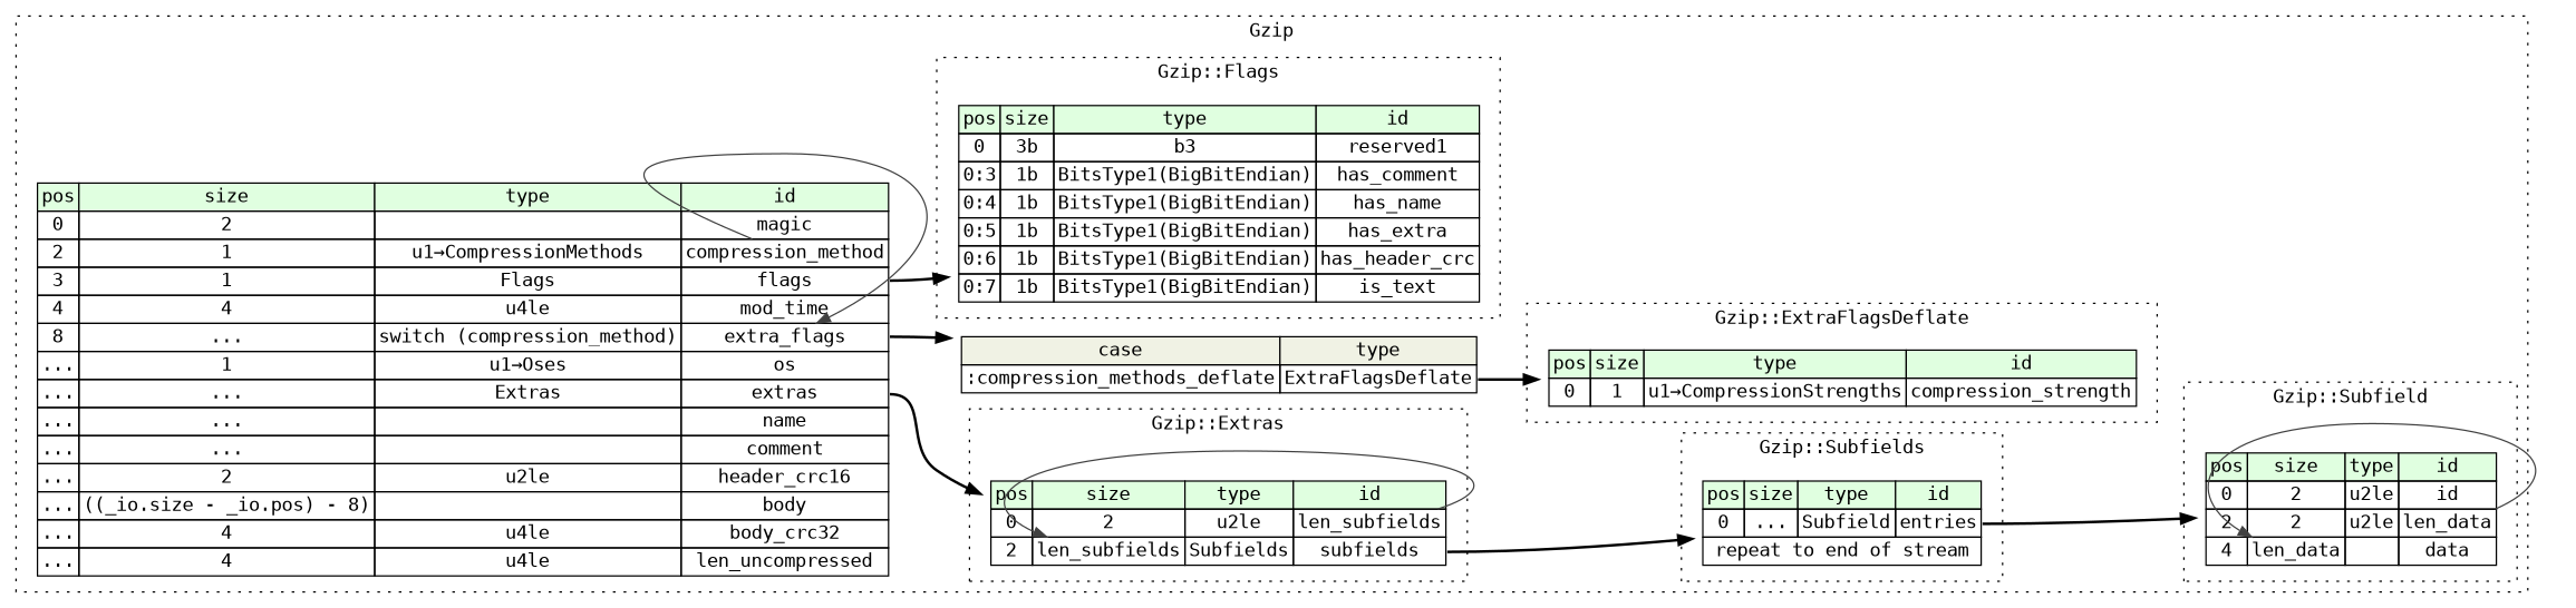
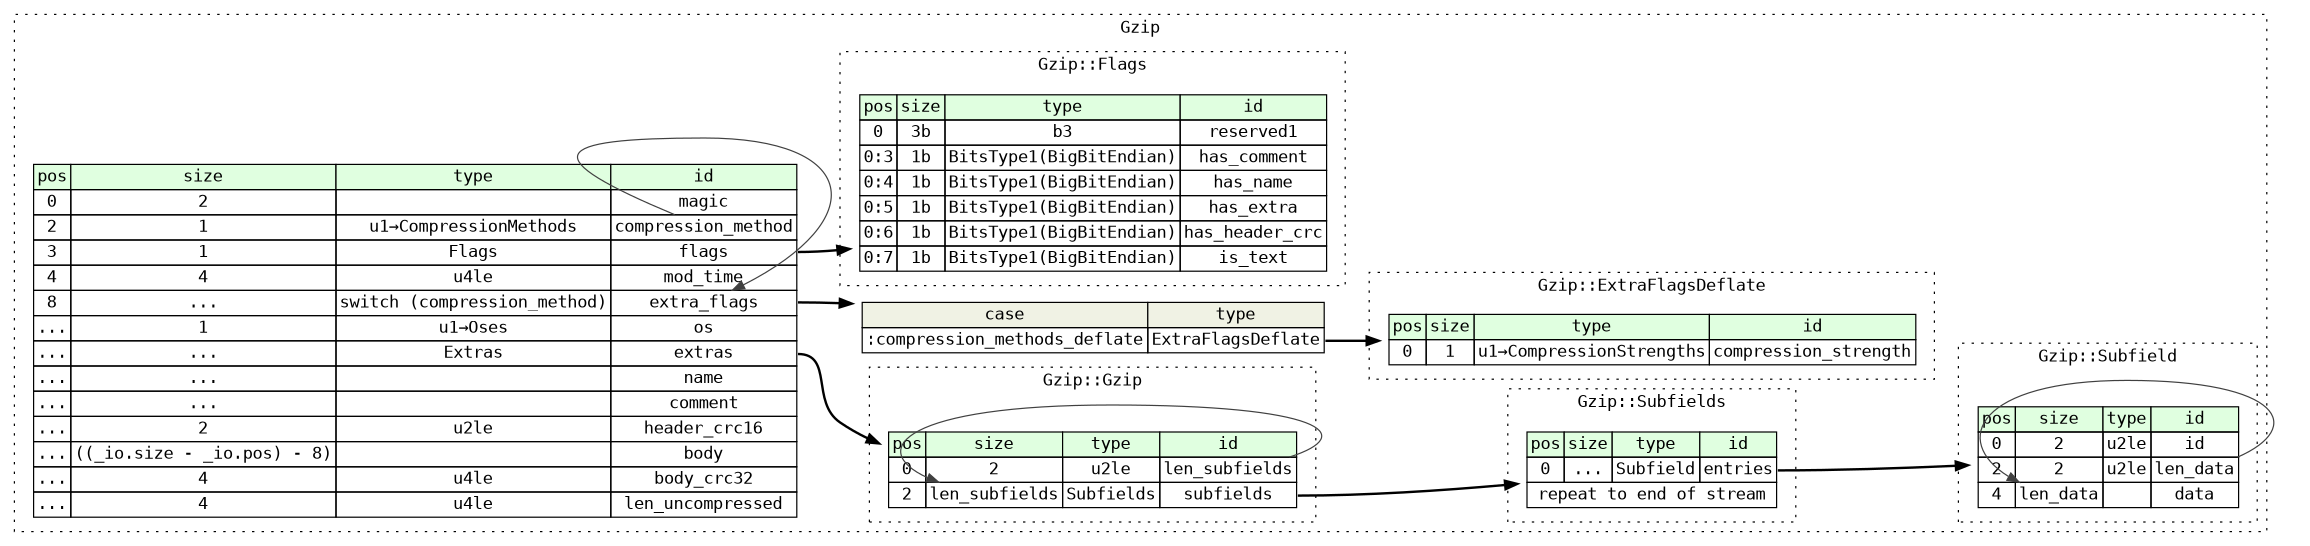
  digraph {
    rankdir=LR
    fontname="DejaVu Sans Mono"
    node [shape=plaintext fontname="DejaVu Sans Mono"]
    edge [fontname="DejaVu Sans Mono" style=bold]
    n1 [label=<<TABLE BORDER="0" CELLBORDER="1" CELLSPACING="0"> 				<TR><TD BGCOLOR="#E0FFE0">pos</TD><TD BGCOLOR="#E0FFE0">size</TD><TD BGCOLOR="#E0FFE0">type</TD><TD BGCOLOR="#E0FFE0">id</TD></TR> 				<TR><TD PORT="reserved1_pos">0</TD><TD PORT="reserved1_size">3b</TD><TD>b3</TD><TD PORT="reserved1_type">reserved1</TD></TR> 				<TR><TD PORT="has_comment_pos">0:3</TD><TD PORT="has_comment_size">1b</TD><TD>BitsType1(BigBitEndian)</TD><TD PORT="has_comment_type">has_comment</TD></TR> 				<TR><TD PORT="has_name_pos">0:4</TD><TD PORT="has_name_size">1b</TD><TD>BitsType1(BigBitEndian)</TD><TD PORT="has_name_type">has_name</TD></TR> 				<TR><TD PORT="has_extra_pos">0:5</TD><TD PORT="has_extra_size">1b</TD><TD>BitsType1(BigBitEndian)</TD><TD PORT="has_extra_type">has_extra</TD></TR> 				<TR><TD PORT="has_header_crc_pos">0:6</TD><TD PORT="has_header_crc_size">1b</TD><TD>BitsType1(BigBitEndian)</TD><TD PORT="has_header_crc_type">has_header_crc</TD></TR> 				<TR><TD PORT="is_text_pos">0:7</TD><TD PORT="is_text_size">1b</TD><TD>BitsType1(BigBitEndian)</TD><TD PORT="is_text_type">is_text</TD></TR> 			</TABLE>>]
    n2 [label=<<TABLE BORDER="0" CELLBORDER="1" CELLSPACING="0"> 				<TR><TD BGCOLOR="#E0FFE0">pos</TD><TD BGCOLOR="#E0FFE0">size</TD><TD BGCOLOR="#E0FFE0">type</TD><TD BGCOLOR="#E0FFE0">id</TD></TR> 				<TR><TD PORT="compression_strength_pos">0</TD><TD PORT="compression_strength_size">1</TD><TD>u1→CompressionStrengths</TD><TD PORT="compression_strength_type">compression_strength</TD></TR> 			</TABLE>>]
    n3 [label=<<TABLE BORDER="0" CELLBORDER="1" CELLSPACING="0"> 				<TR><TD BGCOLOR="#E0FFE0">pos</TD><TD BGCOLOR="#E0FFE0">size</TD><TD BGCOLOR="#E0FFE0">type</TD><TD BGCOLOR="#E0FFE0">id</TD></TR> 				<TR><TD PORT="id_pos">0</TD><TD PORT="id_size">2</TD><TD>u2le</TD><TD PORT="id_type">id</TD></TR> 				<TR><TD PORT="len_data_pos">2</TD><TD PORT="len_data_size">2</TD><TD>u2le</TD><TD PORT="len_data_type">len_data</TD></TR> 				<TR><TD PORT="data_pos">4</TD><TD PORT="data_size">len_data</TD><TD></TD><TD PORT="data_type">data</TD></TR> 			</TABLE>>]
    n4 [label=<<TABLE BORDER="0" CELLBORDER="1" CELLSPACING="0"> 				<TR><TD BGCOLOR="#E0FFE0">pos</TD><TD BGCOLOR="#E0FFE0">size</TD><TD BGCOLOR="#E0FFE0">type</TD><TD BGCOLOR="#E0FFE0">id</TD></TR> 				<TR><TD PORT="entries_pos">0</TD><TD PORT="entries_size">...</TD><TD>Subfield</TD><TD PORT="entries_type">entries</TD></TR> 				<TR><TD COLSPAN="4" PORT="entries__repeat">repeat to end of stream</TD></TR> 			</TABLE>>]
    n5 [label=<<TABLE BORDER="0" CELLBORDER="1" CELLSPACING="0"> 				<TR><TD BGCOLOR="#E0FFE0">pos</TD><TD BGCOLOR="#E0FFE0">size</TD><TD BGCOLOR="#E0FFE0">type</TD><TD BGCOLOR="#E0FFE0">id</TD></TR> 				<TR><TD PORT="len_subfields_pos">0</TD><TD PORT="len_subfields_size">2</TD><TD>u2le</TD><TD PORT="len_subfields_type">len_subfields</TD></TR> 				<TR><TD PORT="subfields_pos">2</TD><TD PORT="subfields_size">len_subfields</TD><TD>Subfields</TD><TD PORT="subfields_type">subfields</TD></TR> 			</TABLE>>]
    n6 [label=<<TABLE BORDER="0" CELLBORDER="1" CELLSPACING="0"> 			<TR><TD BGCOLOR="#E0FFE0">pos</TD><TD BGCOLOR="#E0FFE0">size</TD><TD BGCOLOR="#E0FFE0">type</TD><TD BGCOLOR="#E0FFE0">id</TD></TR> 			<TR><TD PORT="magic_pos">0</TD><TD PORT="magic_size">2</TD><TD></TD><TD PORT="magic_type">magic</TD></TR> 			<TR><TD PORT="compression_method_pos">2</TD><TD PORT="compression_method_size">1</TD><TD>u1→CompressionMethods</TD><TD PORT="compression_method_type">compression_method</TD></TR> 			<TR><TD PORT="flags_pos">3</TD><TD PORT="flags_size">1</TD><TD>Flags</TD><TD PORT="flags_type">flags</TD></TR> 			<TR><TD PORT="mod_time_pos">4</TD><TD PORT="mod_time_size">4</TD><TD>u4le</TD><TD PORT="mod_time_type">mod_time</TD></TR> 			<TR><TD PORT="extra_flags_pos">8</TD><TD PORT="extra_flags_size">...</TD><TD>switch (compression_method)</TD><TD PORT="extra_flags_type">extra_flags</TD></TR> 			<TR><TD PORT="os_pos">...</TD><TD PORT="os_size">1</TD><TD>u1→Oses</TD><TD PORT="os_type">os</TD></TR> 			<TR><TD PORT="extras_pos">...</TD><TD PORT="extras_size">...</TD><TD>Extras</TD><TD PORT="extras_type">extras</TD></TR> 			<TR><TD PORT="name_pos">...</TD><TD PORT="name_size">...</TD><TD></TD><TD PORT="name_type">name</TD></TR> 			<TR><TD PORT="comment_pos">...</TD><TD PORT="comment_size">...</TD><TD></TD><TD PORT="comment_type">comment</TD></TR> 			<TR><TD PORT="header_crc16_pos">...</TD><TD PORT="header_crc16_size">2</TD><TD>u2le</TD><TD PORT="header_crc16_type">header_crc16</TD></TR> 			<TR><TD PORT="body_pos">...</TD><TD PORT="body_size">((_io.size - _io.pos) - 8)</TD><TD></TD><TD PORT="body_type">body</TD></TR> 			<TR><TD PORT="body_crc32_pos">...</TD><TD PORT="body_crc32_size">4</TD><TD>u4le</TD><TD PORT="body_crc32_type">body_crc32</TD></TR> 			<TR><TD PORT="len_uncompressed_pos">...</TD><TD PORT="len_uncompressed_size">4</TD><TD>u4le</TD><TD PORT="len_uncompressed_type">len_uncompressed</TD></TR> 		</TABLE>>]
    n7 [label=<<TABLE BORDER="0" CELLBORDER="1" CELLSPACING="0"> 	<TR><TD BGCOLOR="#F0F2E4">case</TD><TD BGCOLOR="#F0F2E4">type</TD></TR> 	<TR><TD>:compression_methods_deflate</TD><TD PORT="case0">ExtraFlagsDeflate</TD></TR> </TABLE>>]
    subgraph cluster_1 {
      label=Gzip
      style=dotted
      n6
      n7
      subgraph cluster_2 {
        label="Gzip::Flags"
        style=dotted
        n1
      }
      subgraph cluster_3 {
        label="Gzip::ExtraFlagsDeflate"
        style=dotted
        n2
      }
      subgraph cluster_4 {
        label="Gzip::Subfield"
        style=dotted
        n3
      }
      subgraph cluster_5 {
        label="Gzip::Subfields"
        style=dotted
        n4
      }
      subgraph cluster_6 {
-       label="Gzip::Extras"
+       label="Gzip::Gzip"
        style=dotted
        n5
      }
    }
    n3 -> n3 [color="#404040" headport=data_size tailport=len_data_type style=""]
    n4 -> n3 [tailport=entries_type]
    n5 -> n4 [tailport=subfields_type]
    n5 -> n5 [color="#404040" headport=subfields_size tailport=len_subfields_type style=""]
    n6 -> n1 [tailport=flags_type]
    n6 -> n5 [tailport=extras_type]
    n6 -> n6 [color="#404040" headport=extra_flags_type tailport=compression_method_type style=""]
    n6 -> n7 [tailport=extra_flags_type]
    n7 -> n2 [tailport=case0]
  }
